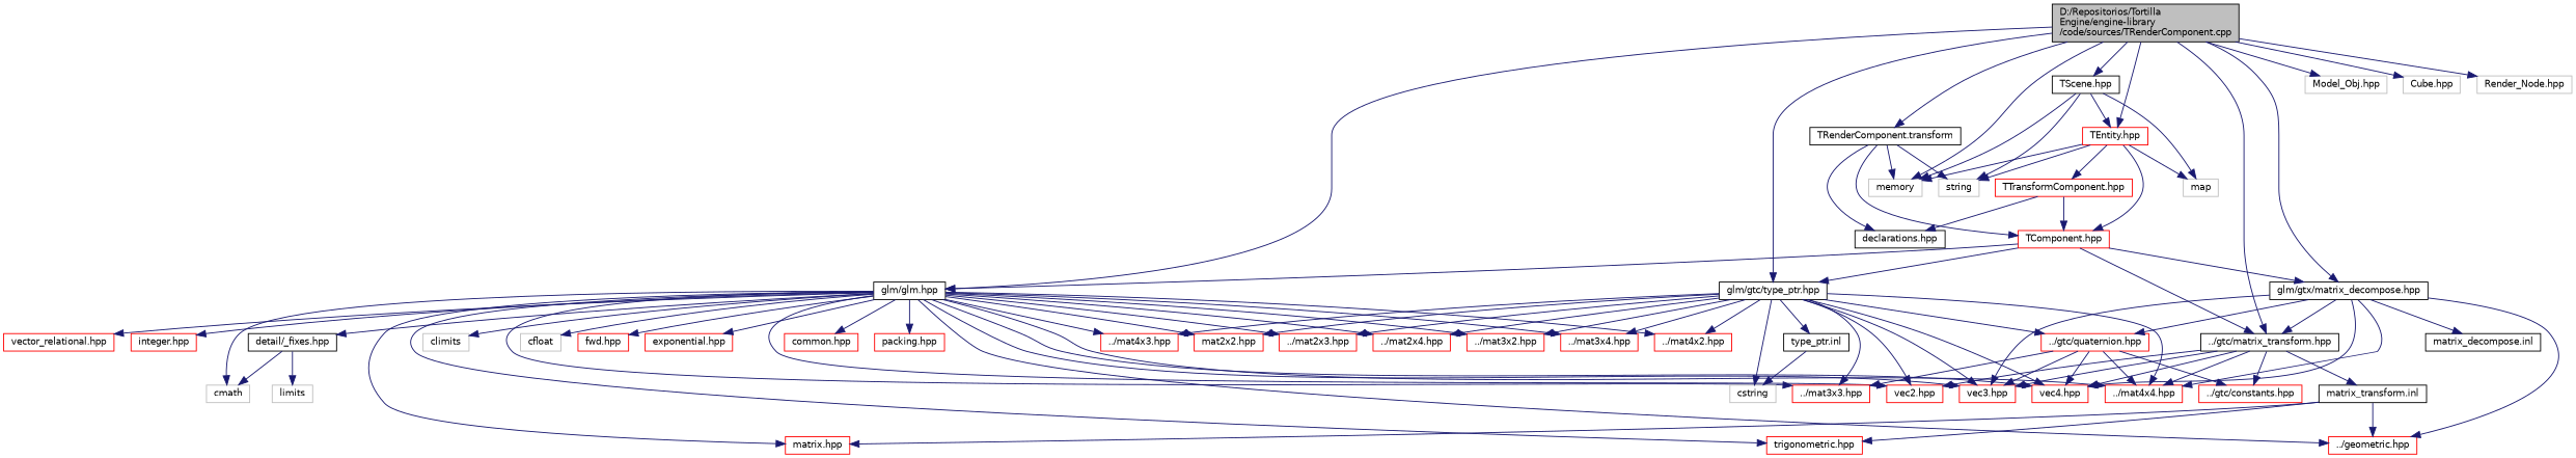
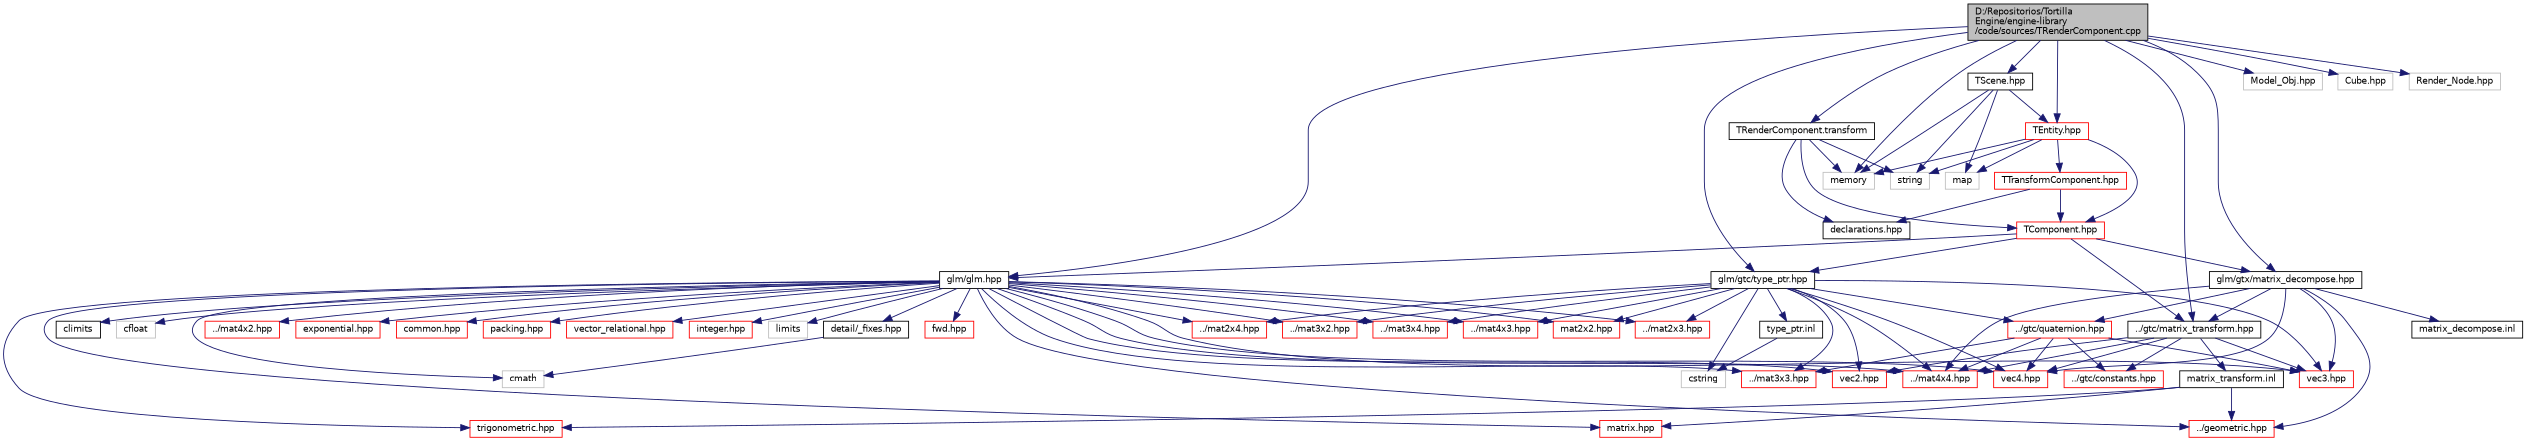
  digraph {
    node [color=red fillcolor=white fontname=Helvetica fontsize=10 shape=record style=filled]
    edge [color=midnightblue fontname=Helvetica fontsize=10 labelfontname=Helvetica labelfontsize=10 style=solid]
    n1 [color=black fillcolor=grey75 fontcolor=black height=0.2 label="D:/Repositorios/Tortilla\lEngine/engine-library\l/code/sources/TRenderComponent.cpp" width=0.4]
    n2 [color=black height=0.2 label="TRenderComponent.transform" width=0.4]
    n3 [color=black height=0.2 label="glm/glm.hpp" width=0.4]
    n4 [color=black height=0.2 label="glm/gtc/type_ptr.hpp" width=0.4]
    n5 [color=black height=0.2 label="glm/gtx/matrix_decompose.hpp" width=0.4]
    n6 [color=black height=0.2 label="../gtc/matrix_transform.hpp" width=0.4]
    n7 [color=grey75 height=0.2 label=memory width=0.4]
    n8 [color=grey75 height=0.2 label="Model_Obj.hpp" width=0.4]
    n9 [color=grey75 height=0.2 label="Cube.hpp" width=0.4]
    n10 [height=0.2 label="TEntity.hpp" width=0.4]
    n11 [color=grey75 height=0.2 label="Render_Node.hpp" width=0.4]
    n12 [color=black height=0.2 label="TScene.hpp" width=0.4]
    n13 [color=black height=0.2 label="declarations.hpp" width=0.4]
    n14 [height=0.2 label="TComponent.hpp" width=0.4]
    n15 [color=grey75 height=0.2 label=string width=0.4]
    n16 [color=black height=0.2 label="detail/_fixes.hpp" width=0.4]
    n17 [color=grey75 height=0.2 label=cmath width=0.4]
-   n18 [color=grey75 height=0.2 label=climits width=0.4]
+   n18 [color=black height=0.2 label=climits width=0.4]
    n19 [color=grey75 height=0.2 label=cfloat width=0.4]
    n20 [color=grey75 height=0.2 label=limits width=0.4]
    n21 [height=0.2 label="fwd.hpp" width=0.4]
    n22 [height=0.2 label="vec2.hpp" width=0.4]
    n23 [height=0.2 label="vec3.hpp" width=0.4]
    n24 [height=0.2 label="vec4.hpp" width=0.4]
    n25 [height=0.2 label="mat2x2.hpp" width=0.4]
    n26 [height=0.2 label="../mat2x3.hpp" width=0.4]
    n27 [height=0.2 label="../mat2x4.hpp" width=0.4]
    n28 [height=0.2 label="../mat3x2.hpp" width=0.4]
    n29 [height=0.2 label="../mat3x3.hpp" width=0.4]
    n30 [height=0.2 label="../mat3x4.hpp" width=0.4]
    n31 [height=0.2 label="../mat4x2.hpp" width=0.4]
    n32 [height=0.2 label="../mat4x3.hpp" width=0.4]
    n33 [height=0.2 label="../mat4x4.hpp" width=0.4]
    n34 [height=0.2 label="trigonometric.hpp" width=0.4]
    n35 [height=0.2 label="exponential.hpp" width=0.4]
    n36 [height=0.2 label="common.hpp" width=0.4]
    n37 [height=0.2 label="packing.hpp" width=0.4]
    n38 [height=0.2 label="../geometric.hpp" width=0.4]
    n39 [height=0.2 label="matrix.hpp" width=0.4]
    n40 [height=0.2 label="vector_relational.hpp" width=0.4]
    n41 [height=0.2 label="integer.hpp" width=0.4]
    n42 [height=0.2 label="../gtc/quaternion.hpp" width=0.4]
    n43 [color=grey75 height=0.2 label=cstring width=0.4]
    n44 [color=black height=0.2 label="type_ptr.inl" width=0.4]
    n45 [color=black height=0.2 label="matrix_decompose.inl" width=0.4]
    n46 [height=0.2 label="../gtc/constants.hpp" width=0.4]
    n47 [color=black height=0.2 label="matrix_transform.inl" width=0.4]
    n48 [height=0.2 label="TTransformComponent.hpp" width=0.4]
    n49 [color=grey75 height=0.2 label=map width=0.4]
    n1 -> n2
    n1 -> n3
    n1 -> n4
    n1 -> n5
    n1 -> n6
    n1 -> n7
    n1 -> n8
    n1 -> n9
    n1 -> n10
    n1 -> n11
    n1 -> n12
    n2 -> n7
    n2 -> n13
    n2 -> n14
    n2 -> n15
    n3 -> n16
    n3 -> n17
    n3 -> n18
    n3 -> n19
-   n16 -> n20
+   n3 -> n20
    n3 -> n21
    n3 -> n22
    n3 -> n23
    n3 -> n24
    n3 -> n25
    n3 -> n26
    n3 -> n27
    n3 -> n28
    n3 -> n29
    n3 -> n30
    n3 -> n31
    n3 -> n32
    n3 -> n33
    n3 -> n34
    n3 -> n35
    n3 -> n36
    n3 -> n37
    n3 -> n38
    n3 -> n39
    n3 -> n40
    n3 -> n41
    n4 -> n22
    n4 -> n23
    n4 -> n24
    n4 -> n25
    n4 -> n26
    n4 -> n27
    n4 -> n28
    n4 -> n29
    n4 -> n30
-   n4 -> n31
    n4 -> n32
    n4 -> n33
    n4 -> n42
    n4 -> n43
    n4 -> n44
    n5 -> n6
    n5 -> n23
    n5 -> n24
    n5 -> n33
    n5 -> n38
    n5 -> n42
    n5 -> n45
    n6 -> n22
    n6 -> n23
    n6 -> n24
    n6 -> n33
    n6 -> n46
    n6 -> n47
    n10 -> n7
    n10 -> n14
    n10 -> n15
    n10 -> n48
    n10 -> n49
    n12 -> n7
    n12 -> n10
    n12 -> n15
    n12 -> n49
    n14 -> n3
    n14 -> n4
    n14 -> n5
    n14 -> n6
    n16 -> n17
    n42 -> n23
    n42 -> n24
    n42 -> n29
    n42 -> n33
    n42 -> n46
    n44 -> n43
    n47 -> n34
    n47 -> n38
    n47 -> n39
    n48 -> n13
    n48 -> n14
  }
